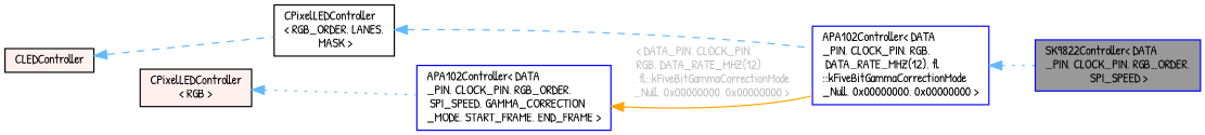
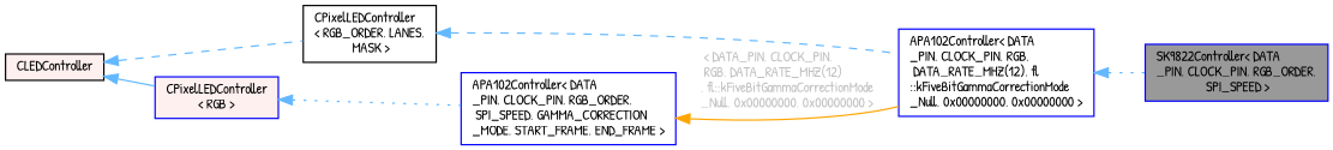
  digraph {
    fontname="Patrick Hand"
    rankdir=LR
    node [color=blue fillcolor=white fontname="Patrick Hand" fontsize=10 shape=box style=filled]
    edge [color=steelblue1 dir=back fontname="Patrick Hand" fontsize=10 labelfontname=Helvetica labelfontsize=10 style=dotted]
    n1 [fillcolor=grey60 fontcolor=black height=0.2 label="SK9822Controller\< DATA\l_PIN, CLOCK_PIN, RGB_ORDER,\l SPI_SPEED \>" width=0.4]
    n2 [height=0.2 label="APA102Controller\< DATA\l_PIN, CLOCK_PIN, RGB,\l DATA_RATE_MHZ(12), fl\l::kFiveBitGammaCorrectionMode\l_Null, 0x00000000, 0x00000000 \>" width=0.4]
    n3 [color=black height=0.2 label="CPixelLEDController\l\< RGB_ORDER, LANES,\l MASK \>" width=0.4]
    n4 [color=black fillcolor="#FFF0F0" height=0.2 label=CLEDController width=0.4]
-   n5 [color=black fillcolor="#FFF0F0" height=0.2 label="CPixelLEDController\l\< RGB \>" width=0.4]
+   n5 [fillcolor="#FFF0F0" height=0.2 label="CPixelLEDController\l\< RGB \>" width=0.4]
    n6 [height=0.2 label="APA102Controller\< DATA\l_PIN, CLOCK_PIN, RGB_ORDER,\l SPI_SPEED, GAMMA_CORRECTION\l_MODE, START_FRAME, END_FRAME \>" width=0.4]
    n2 -> n1
    n3 -> n2 [style=dashed]
    n4 -> n3 [style=dashed]
+   n4 -> n5 [style=solid]
    n5 -> n6
    n6 -> n2 [color=orange fontcolor=grey label=" \< DATA_PIN, CLOCK_PIN,\l RGB, DATA_RATE_MHZ(12)\l, fl::kFiveBitGammaCorrectionMode\l_Null, 0x00000000, 0x00000000 \>" style=solid]
  }
